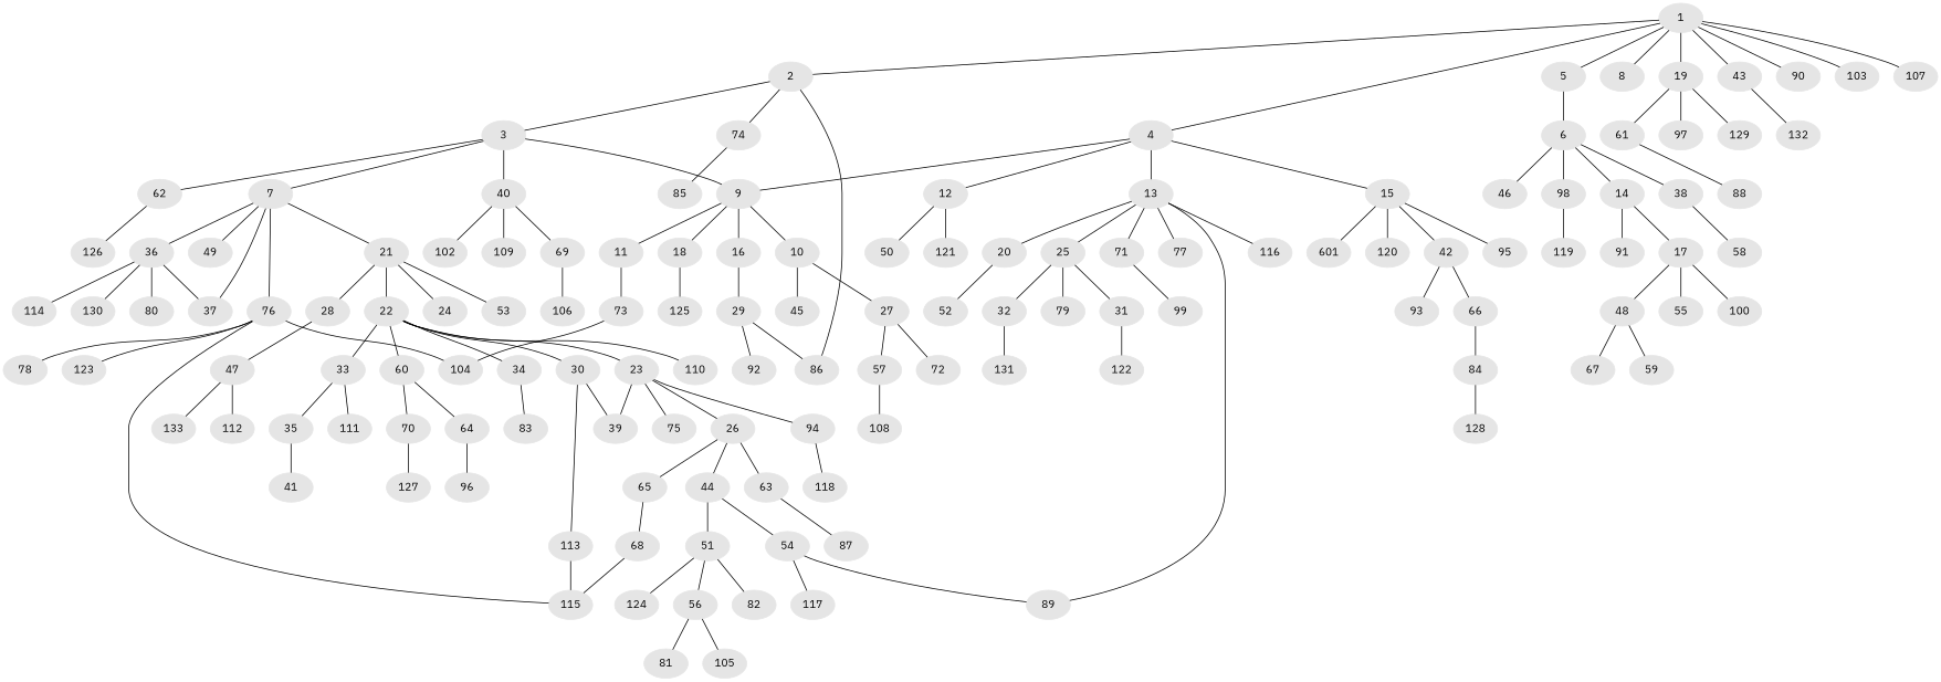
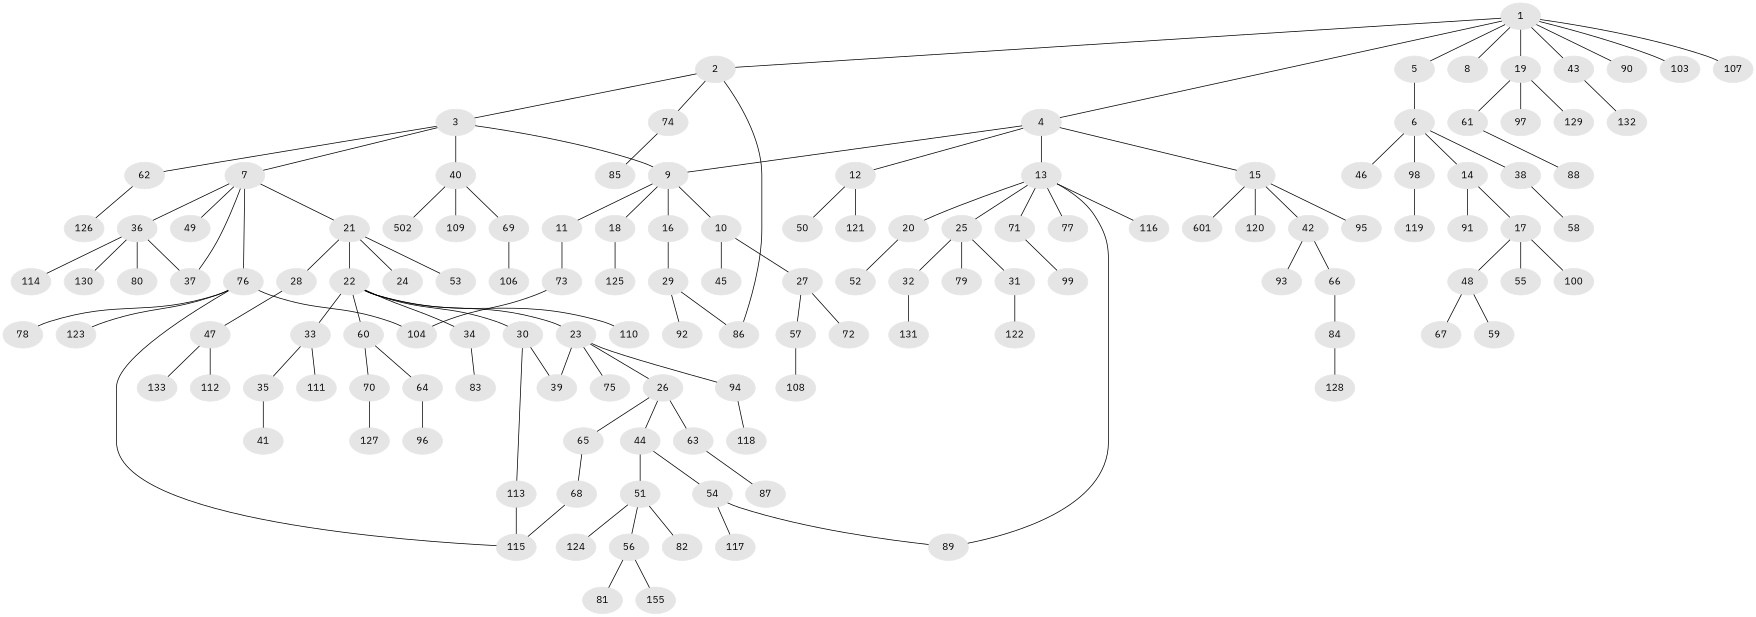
  graph {
    fontname="IBM Plex Sans"
    node [color=gray90 fontname="IBM Plex Sans" style=filled]
    edge [fontname="IBM Plex Sans"]
    1
    2
    4
    5
    8
    19
    43
    90
    103
    107
    3
    74
    86
    9
    12
    13
    15
    6
    61
    97
    129
    132
    7
    40
    62
    85
    21
    36
    37
    49
    76
    10
    11
    16
    18
    69
-   102
+   102 [label=502]
    109
    126
    50
    121
    20
    25
    71
    77
    89
    116
    42
    95
    n50 [label=601]
    120
    14
    38
    46
    98
    17
    91
    58
    119
    22
    24
    28
    53
    80
    114
    130
    115
    104
    78
    123
    27
    45
    73
    29
    125
    57
    72
    52
    31
    32
    79
    99
    48
    55
    100
    66
    93
    92
    59
    67
    88
    23
    30
    33
    34
    60
    110
    47
    26
    39
    75
    94
    113
    35
    111
    83
    64
    70
    44
    63
    65
    118
    122
    131
    51
    54
    87
    68
    108
    112
    133
    41
    106
    84
    56
    82
    124
    117
    81
-   105
+   105 [label=155]
    96
    127
    128
    1 -- 2
    1 -- 4
    1 -- 5
    1 -- 8
    1 -- 19
    1 -- 43
    1 -- 90
    1 -- 103
    1 -- 107
    2 -- 3
    2 -- 74
    2 -- 86
    4 -- 9
    4 -- 12
    4 -- 13
    4 -- 15
    5 -- 6
    19 -- 61
    19 -- 97
    19 -- 129
    43 -- 132
    3 -- 9
    3 -- 7
    3 -- 40
    3 -- 62
    74 -- 85
    9 -- 10
    9 -- 11
    9 -- 16
    9 -- 18
    12 -- 50
    12 -- 121
    13 -- 20
    13 -- 25
    13 -- 71
    13 -- 77
    13 -- 89
    13 -- 116
    15 -- 42
    15 -- 95
    15 -- n50
    15 -- 120
    6 -- 14
    6 -- 38
    6 -- 46
    6 -- 98
    61 -- 88
    7 -- 21
    7 -- 36
    7 -- 37
    7 -- 49
    7 -- 76
    40 -- 69
    40 -- 102
    40 -- 109
    62 -- 126
    21 -- 22
    21 -- 24
    21 -- 28
    21 -- 53
    36 -- 37
    36 -- 80
    36 -- 114
    36 -- 130
    76 -- 115
    76 -- 104
    76 -- 78
    76 -- 123
    10 -- 27
    10 -- 45
    11 -- 73
    16 -- 29
    18 -- 125
    69 -- 106
    20 -- 52
    25 -- 31
    25 -- 32
    25 -- 79
    71 -- 99
    42 -- 66
    42 -- 93
    14 -- 17
    14 -- 91
    38 -- 58
    98 -- 119
    17 -- 48
    17 -- 55
    17 -- 100
    22 -- 23
    22 -- 30
    22 -- 33
    22 -- 34
    22 -- 60
    22 -- 110
    28 -- 47
    27 -- 57
    27 -- 72
    73 -- 104
    29 -- 86
    29 -- 92
    57 -- 108
    31 -- 122
    32 -- 131
    48 -- 59
    48 -- 67
    66 -- 84
    23 -- 26
    23 -- 39
    23 -- 75
    23 -- 94
    30 -- 39
    30 -- 113
    33 -- 35
    33 -- 111
    34 -- 83
    60 -- 64
    60 -- 70
    47 -- 112
    47 -- 133
    26 -- 44
    26 -- 63
    26 -- 65
    94 -- 118
    113 -- 115
    35 -- 41
    64 -- 96
    70 -- 127
    44 -- 51
    44 -- 54
    63 -- 87
    65 -- 68
    51 -- 56
    51 -- 82
    51 -- 124
    54 -- 89
    54 -- 117
    68 -- 115
    84 -- 128
    56 -- 81
    56 -- 105
  }
